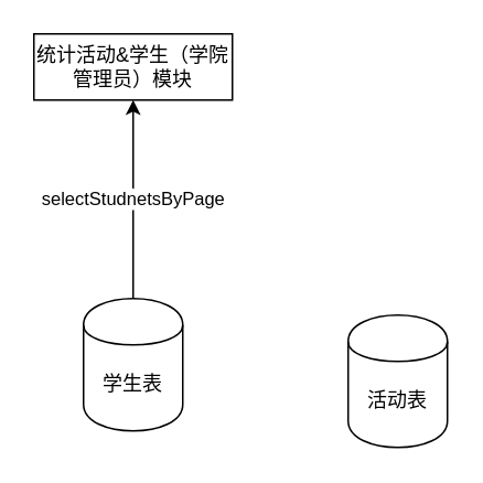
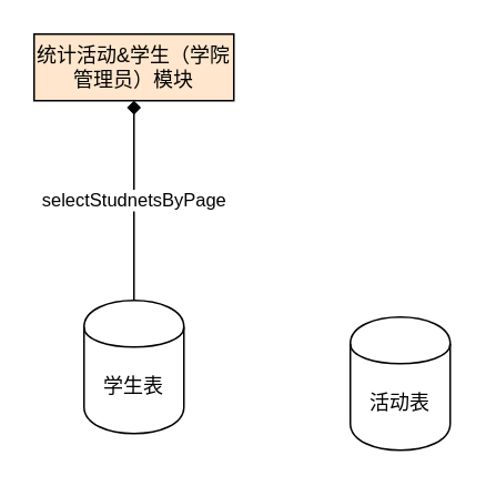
  <mxCell id="0" />
  <mxCell id="1" parent="0" />
- <mxCell id="2" value="&lt;span style=&quot;color: rgb(0 , 0 , 0) ; font-family: &amp;#34;helvetica&amp;#34; ; font-size: 11px ; font-style: normal ; font-weight: 400 ; letter-spacing: normal ; text-align: center ; text-indent: 0px ; text-transform: none ; word-spacing: 0px ; background-color: rgb(255 , 255 , 255) ; display: inline ; float: none&quot;&gt;selectStudnetsByPage&lt;/span&gt;" style="edgeStyle=orthogonalEdgeStyle;rounded=0;orthogonalLoop=1;jettySize=auto;html=1;entryX=0.5;entryY=1;entryDx=0;entryDy=0;" parent="1" source="3" target="4" edge="1"><mxGeometry relative="1" as="geometry"><Array as="points"><mxPoint x="80" y="150" /><mxPoint x="80" y="150" /></Array></mxGeometry></mxCell>
+ <mxCell id="2" value="&lt;span style=&quot;color: rgb(0 , 0 , 0) ; font-family: &amp;#34;helvetica&amp;#34; ; font-size: 11px ; font-style: normal ; font-weight: 400 ; letter-spacing: normal ; text-align: center ; text-indent: 0px ; text-transform: none ; word-spacing: 0px ; background-color: rgb(255 , 255 , 255) ; display: inline ; float: none&quot;&gt;selectStudnetsByPage&lt;/span&gt;" style="edgeStyle=orthogonalEdgeStyle;rounded=0;orthogonalLoop=1;jettySize=auto;html=1;entryX=0.5;entryY=1;entryDx=0;entryDy=0;endArrow=diamond;" parent="1" source="3" target="4" edge="1"><mxGeometry relative="1" as="geometry"><Array as="points"><mxPoint x="80" y="150" /><mxPoint x="80" y="150" /></Array></mxGeometry></mxCell>
  <mxCell id="3" value="学生表" style="shape=cylinder;whiteSpace=wrap;html=1;boundedLbl=1;backgroundOutline=1;" parent="1" vertex="1"><mxGeometry x="50" y="180" width="60" height="80" as="geometry" /></mxCell>
- <mxCell id="4" value="统计活动&amp;amp;学生（学院管理员）模块" style="rounded=0;whiteSpace=wrap;html=1;" parent="1" vertex="1"><mxGeometry x="20" y="20" width="120" height="40" as="geometry" /></mxCell>
+ <mxCell id="4" value="统计活动&amp;amp;学生（学院管理员）模块" style="rounded=0;whiteSpace=wrap;html=1;fillColor=#ffe6cc;" parent="1" vertex="1"><mxGeometry x="20" y="20" width="120" height="40" as="geometry" /></mxCell>
  <mxCell id="5" value="活动表" style="shape=cylinder;whiteSpace=wrap;html=1;boundedLbl=1;backgroundOutline=1;" vertex="1" parent="1"><mxGeometry x="210" y="190" width="60" height="80" as="geometry" /></mxCell>
